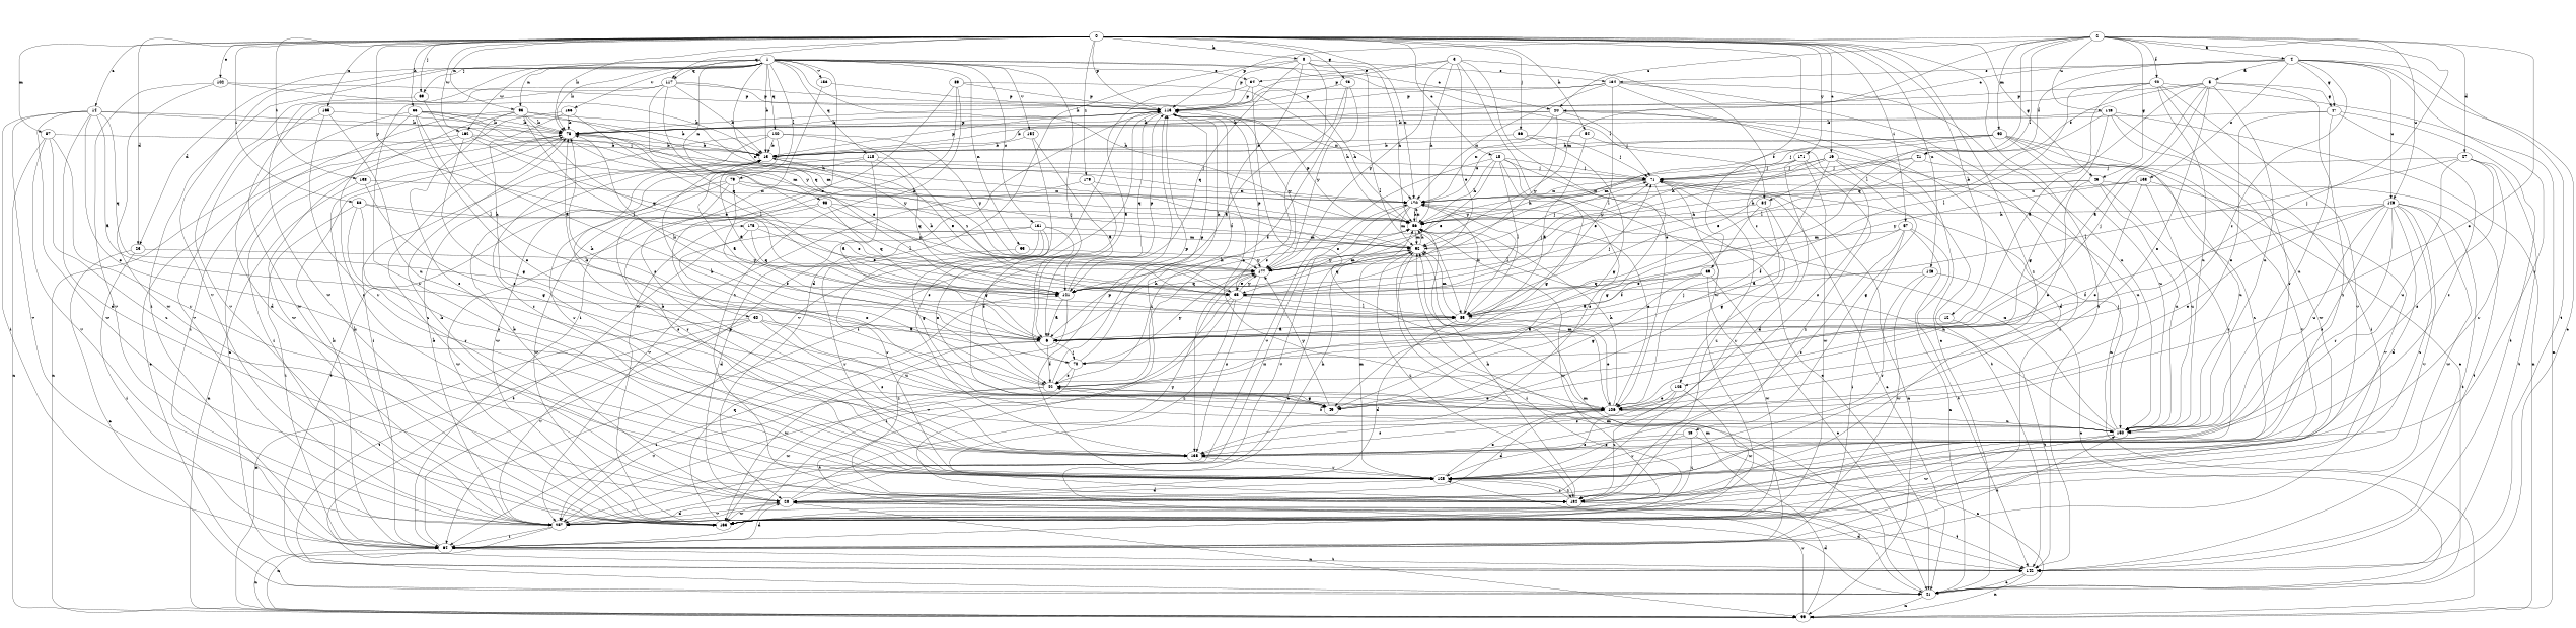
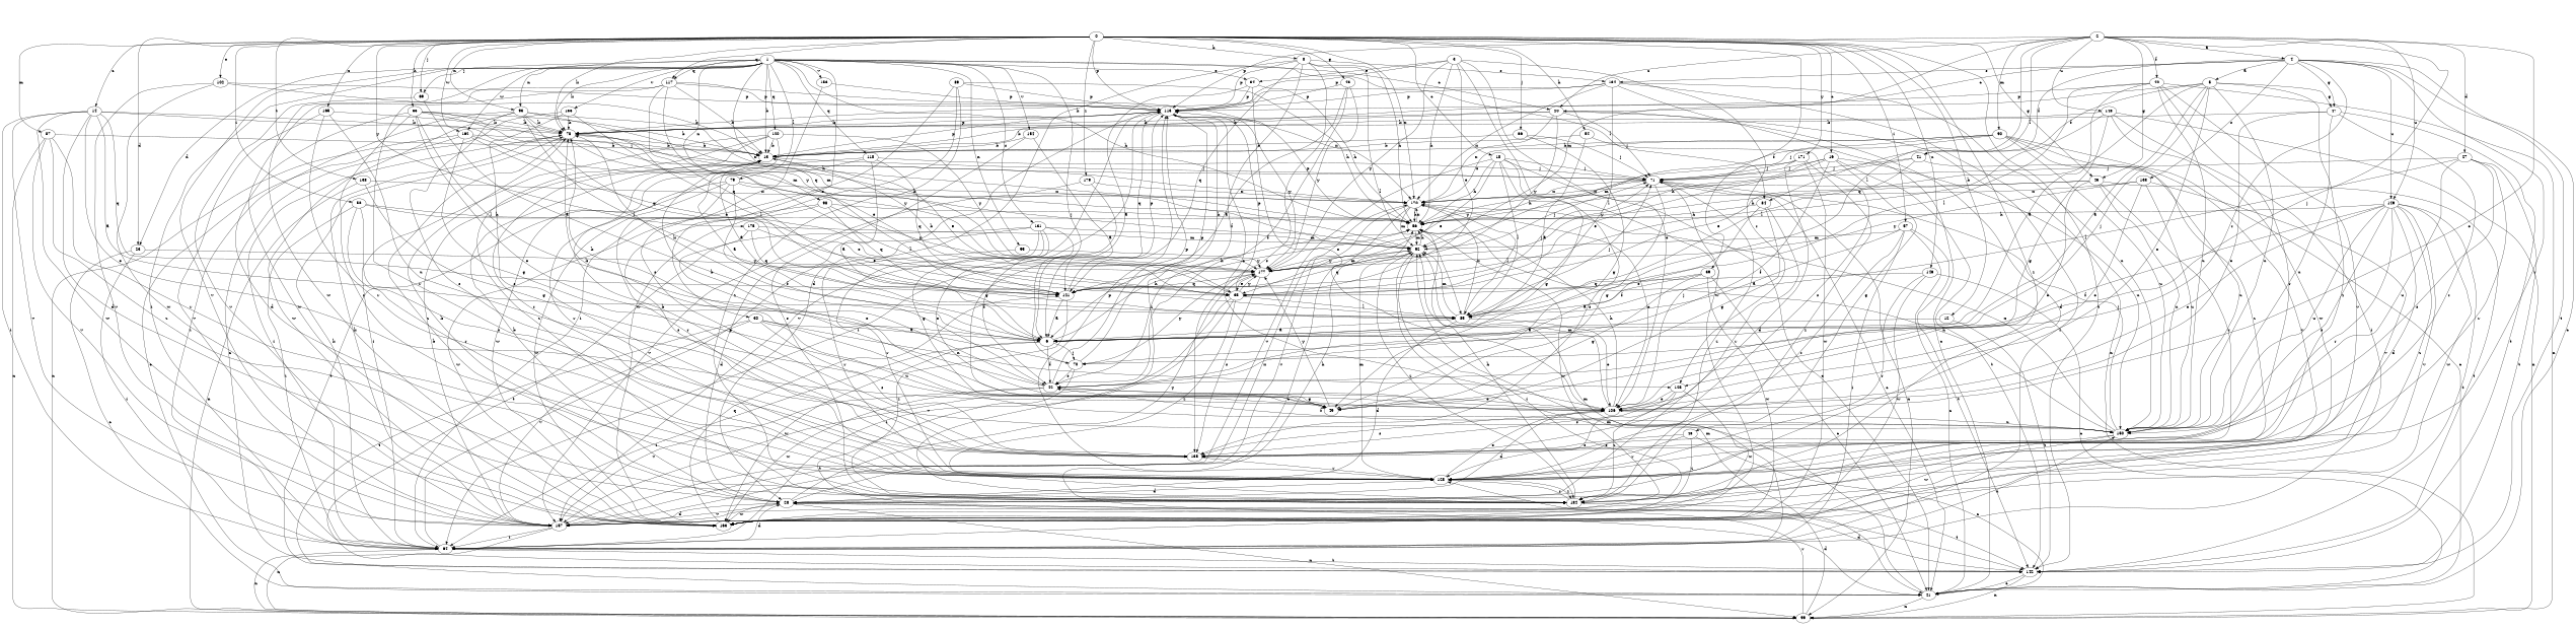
  strict digraph {
    0
    8
    12
    14
    16
    18
    23
    39
    43
    45
    54
    55
    57
    58
    66
    69
    78
    87
    93
    102
    113
    117
    138
    142
    146
    162
    165
    170
    171
    175
    179
    184
    56
    121
    85
    134
    42
    28
    135
    6
    64
-   157 [label=257]
+   157
    163
    92
    106
    35
    177
    150
    71
    48
    21
    49
    128
    13
    99
    1
    20
    30
    34
    70
    79
    84
    95
    98
    118
    120
    131
    153
    154
    155
    89
    2
    4
    27
    40
    90
    148
    149
    125
    5
    41
    47
    133
    3
    0 -> 8 [label=b]
    0 -> 12 [label=b]
    0 -> 14 [label=c]
    0 -> 16 [label=c]
    0 -> 18 [label=c]
    0 -> 23 [label=d]
    0 -> 39 [label=f]
    0 -> 43 [label=g]
    0 -> 45 [label=g]
    0 -> 54 [label=h]
    0 -> 55 [label=h]
    0 -> 57 [label=i]
    0 -> 58 [label=i]
    0 -> 66 [label=j]
    0 -> 69 [label=j]
    0 -> 78 [label=k]
    0 -> 87 [label=m]
    0 -> 93 [label=n]
    0 -> 102 [label=o]
    0 -> 113 [label=p]
    0 -> 117 [label=q]
    0 -> 138 [label=t]
    0 -> 142 [label=t]
    0 -> 146 [label=u]
    0 -> 162 [label=w]
    0 -> 165 [label=x]
    0 -> 170 [label=x]
    0 -> 171 [label=y]
    0 -> 175 [label=y]
    0 -> 179 [label=z]
    0 -> 184 [label=z]
    8 -> 113 [label=p]
    8 -> 56 [label=h]
    8 -> 121 [label=q]
    8 -> 85 [label=l]
    8 -> 134 [label=s]
    8 -> 42 [label=f]
    8 -> 28 [label=d]
    8 -> 135 [label=s]
    12 -> 142 [label=t]
    12 -> 6 [label=a]
    14 -> 78 [label=k]
    14 -> 121 [label=q]
    14 -> 28 [label=d]
    14 -> 6 [label=a]
    14 -> 64 [label=i]
    14 -> 157 [label=v]
    14 -> 163 [label=w]
    14 -> 92 [label=m]
    14 -> 106 [label=o]
    16 -> 142 [label=t]
    16 -> 42 [label=f]
    16 -> 35 [label=e]
    16 -> 177 [label=y]
    16 -> 150 [label=u]
    16 -> 71 [label=j]
    16 -> 48 [label=g]
    18 -> 56 [label=h]
    18 -> 85 [label=l]
    18 -> 135 [label=s]
    18 -> 157 [label=v]
    18 -> 35 [label=e]
    18 -> 71 [label=j]
    18 -> 21 [label=c]
    18 -> 49 [label=g]
    23 -> 64 [label=i]
    23 -> 177 [label=y]
    23 -> 21 [label=c]
    39 -> 6 [label=a]
    39 -> 163 [label=w]
    39 -> 35 [label=e]
    39 -> 21 [label=c]
    39 -> 49 [label=g]
    43 -> 113 [label=p]
    43 -> 42 [label=f]
    43 -> 6 [label=a]
    43 -> 177 [label=y]
    45 -> 142 [label=t]
    45 -> 170 [label=x]
    45 -> 56 [label=h]
    45 -> 106 [label=o]
    45 -> 150 [label=u]
    45 -> 128 [label=r]
    54 -> 135 [label=s]
    54 -> 6 [label=a]
    54 -> 13 [label=b]
    55 -> 78 [label=k]
    55 -> 85 [label=l]
    55 -> 28 [label=d]
    55 -> 92 [label=m]
    55 -> 106 [label=o]
    55 -> 71 [label=j]
    55 -> 128 [label=r]
    55 -> 13 [label=b]
    57 -> 142 [label=t]
    57 -> 6 [label=a]
    57 -> 64 [label=i]
    57 -> 92 [label=m]
    57 -> 21 [label=c]
    57 -> 128 [label=r]
    58 -> 56 [label=h]
    58 -> 135 [label=s]
    58 -> 64 [label=i]
    58 -> 35 [label=e]
    58 -> 128 [label=r]
    66 -> 71 [label=j]
    66 -> 49 [label=g]
    66 -> 13 [label=b]
    69 -> 6 [label=a]
    69 -> 157 [label=v]
    78 -> 113 [label=p]
    78 -> 184 [label=z]
    78 -> 64 [label=i]
    78 -> 35 [label=e]
    78 -> 13 [label=b]
    87 -> 184 [label=z]
    87 -> 157 [label=v]
    87 -> 128 [label=r]
    87 -> 13 [label=b]
    87 -> 99 [label=n]
    93 -> 78 [label=k]
    93 -> 170 [label=x]
    93 -> 56 [label=h]
    93 -> 121 [label=q]
    93 -> 85 [label=l]
    93 -> 135 [label=s]
    93 -> 64 [label=i]
    93 -> 163 [label=w]
    102 -> 113 [label=p]
    102 -> 157 [label=v]
    102 -> 163 [label=w]
    102 -> 13 [label=b]
    113 -> 78 [label=k]
    113 -> 184 [label=z]
    113 -> 121 [label=q]
    113 -> 64 [label=i]
    113 -> 157 [label=v]
    113 -> 106 [label=o]
    113 -> 177 [label=y]
    117 -> 113 [label=p]
    117 -> 170 [label=x]
    117 -> 121 [label=q]
    117 -> 163 [label=w]
    117 -> 177 [label=y]
    117 -> 128 [label=r]
    117 -> 13 [label=b]
    138 -> 170 [label=x]
    138 -> 49 [label=g]
    138 -> 99 [label=n]
    142 -> 28 [label=d]
    142 -> 21 [label=c]
    142 -> 99 [label=n]
    146 -> 121 [label=q]
    146 -> 163 [label=w]
    146 -> 21 [label=c]
    146 -> 128 [label=r]
    162 -> 35 [label=e]
    162 -> 177 [label=y]
    162 -> 21 [label=c]
    162 -> 49 [label=g]
    162 -> 13 [label=b]
    162 -> 99 [label=n]
    165 -> 78 [label=k]
    165 -> 157 [label=v]
    165 -> 150 [label=u]
    165 -> 128 [label=r]
    170 -> 56 [label=h]
    170 -> 85 [label=l]
    170 -> 157 [label=v]
    170 -> 92 [label=m]
    170 -> 106 [label=o]
    170 -> 21 [label=c]
    171 -> 184 [label=z]
    171 -> 28 [label=d]
    171 -> 163 [label=w]
    171 -> 177 [label=y]
    171 -> 71 [label=j]
    175 -> 121 [label=q]
    175 -> 92 [label=m]
    175 -> 106 [label=o]
    175 -> 35 [label=e]
    179 -> 170 [label=x]
    179 -> 157 [label=v]
    179 -> 49 [label=g]
    184 -> 78 [label=k]
    184 -> 142 [label=t]
    184 -> 56 [label=h]
    184 -> 128 [label=r]
    56 -> 113 [label=p]
    56 -> 170 [label=x]
    56 -> 163 [label=w]
    56 -> 92 [label=m]
    121 -> 113 [label=p]
    121 -> 184 [label=z]
    121 -> 56 [label=h]
    121 -> 6 [label=a]
    85 -> 170 [label=x]
    85 -> 28 [label=d]
    85 -> 6 [label=a]
    85 -> 92 [label=m]
    85 -> 106 [label=o]
    85 -> 71 [label=j]
    134 -> 78 [label=k]
    134 -> 113 [label=p]
    134 -> 170 [label=x]
    134 -> 85 [label=l]
    134 -> 150 [label=u]
    134 -> 21 [label=c]
    134 -> 99 [label=n]
    42 -> 78 [label=k]
    42 -> 113 [label=p]
    42 -> 157 [label=v]
    42 -> 163 [label=w]
    42 -> 106 [label=o]
    42 -> 49 [label=g]
    42 -> 13 [label=b]
    28 -> 56 [label=h]
    28 -> 157 [label=v]
    28 -> 163 [label=w]
    28 -> 177 [label=y]
    28 -> 13 [label=b]
    28 -> 99 [label=n]
    135 -> 128 [label=r]
    135 -> 13 [label=b]
    6 -> 78 [label=k]
    6 -> 56 [label=h]
    6 -> 42 [label=f]
    6 -> 64 [label=i]
    6 -> 163 [label=w]
    6 -> 70 [label=j]
    64 -> 78 [label=k]
    64 -> 113 [label=p]
    64 -> 142 [label=t]
    64 -> 28 [label=d]
    64 -> 92 [label=m]
    64 -> 150 [label=u]
    64 -> 99 [label=n]
    157 -> 78 [label=k]
    157 -> 170 [label=x]
    157 -> 28 [label=d]
    157 -> 64 [label=i]
    157 -> 13 [label=b]
    157 -> 99 [label=n]
    163 -> 121 [label=q]
    92 -> 78 [label=k]
    92 -> 184 [label=z]
    92 -> 56 [label=h]
    92 -> 121 [label=q]
    92 -> 64 [label=i]
    92 -> 177 [label=y]
    92 -> 71 [label=j]
    106 -> 56 [label=h]
    106 -> 28 [label=d]
    106 -> 135 [label=s]
    106 -> 92 [label=m]
    106 -> 150 [label=u]
    106 -> 71 [label=j]
    35 -> 113 [label=p]
    35 -> 184 [label=z]
    35 -> 85 [label=l]
    35 -> 64 [label=i]
    35 -> 157 [label=v]
    35 -> 177 [label=y]
    35 -> 71 [label=j]
    35 -> 13 [label=b]
    177 -> 121 [label=q]
    177 -> 135 [label=s]
    177 -> 92 [label=m]
    177 -> 35 [label=e]
    150 -> 170 [label=x]
    150 -> 56 [label=h]
    150 -> 42 [label=f]
    150 -> 135 [label=s]
    150 -> 163 [label=w]
    150 -> 71 [label=j]
    71 -> 170 [label=x]
    71 -> 184 [label=z]
    71 -> 56 [label=h]
    71 -> 21 [label=c]
    71 -> 49 [label=g]
    71 -> 99 [label=n]
    48 -> 184 [label=z]
    48 -> 135 [label=s]
    48 -> 21 [label=c]
    48 -> 128 [label=r]
    21 -> 28 [label=d]
    21 -> 92 [label=m]
    21 -> 99 [label=n]
    49 -> 177 [label=y]
    128 -> 113 [label=p]
    128 -> 184 [label=z]
    128 -> 28 [label=d]
    128 -> 92 [label=m]
    128 -> 106 [label=o]
    13 -> 113 [label=p]
    13 -> 6 [label=a]
    13 -> 35 [label=e]
    13 -> 71 [label=j]
    99 -> 92 [label=m]
    99 -> 128 [label=r]
    1 -> 23 [label=d]
    1 -> 69 [label=j]
    1 -> 78 [label=k]
    1 -> 93 [label=n]
    1 -> 117 [label=q]
    1 -> 162 [label=w]
    1 -> 56 [label=h]
    1 -> 121 [label=q]
    1 -> 64 [label=i]
    1 -> 157 [label=v]
    1 -> 163 [label=w]
    1 -> 13 [label=b]
    1 -> 20 [label=c]
    1 -> 30 [label=e]
    1 -> 34 [label=e]
    1 -> 70 [label=j]
    1 -> 79 [label=l]
    1 -> 84 [label=l]
    1 -> 95 [label=n]
    1 -> 98 [label=n]
    1 -> 118 [label=q]
    1 -> 120 [label=q]
    1 -> 131 [label=s]
    1 -> 153 [label=v]
    1 -> 154 [label=v]
    1 -> 155 [label=v]
    20 -> 78 [label=k]
    20 -> 170 [label=x]
    20 -> 28 [label=d]
    20 -> 64 [label=i]
    20 -> 177 [label=y]
    20 -> 71 [label=j]
    20 -> 13 [label=b]
    30 -> 142 [label=t]
    30 -> 135 [label=s]
    30 -> 6 [label=a]
    30 -> 157 [label=v]
    30 -> 150 [label=u]
-   30 -> 99 [label=n]
+   30 -> 125 [label=n]
    34 -> 113 [label=p]
    34 -> 56 [label=h]
    34 -> 6 [label=a]
    34 -> 106 [label=o]
    70 -> 78 [label=k]
    70 -> 113 [label=p]
    70 -> 142 [label=t]
    70 -> 42 [label=s]
    70 -> 177 [label=y]
    79 -> 142 [label=t]
    79 -> 170 [label=x]
    79 -> 85 [label=l]
    79 -> 42 [label=f]
    79 -> 163 [label=w]
    79 -> 128 [label=r]
    84 -> 56 [label=h]
    84 -> 42 [label=f]
    84 -> 49 [label=g]
    84 -> 128 [label=r]
    95 -> 177 [label=y]
    95 -> 128 [label=r]
    98 -> 56 [label=h]
    98 -> 121 [label=q]
    98 -> 135 [label=s]
    98 -> 163 [label=w]
    98 -> 177 [label=y]
    118 -> 121 [label=q]
    118 -> 6 [label=a]
    118 -> 163 [label=w]
    118 -> 71 [label=j]
    118 -> 128 [label=r]
-   120 -> 85 [label=z]
+   120 -> 184 [label=z]
    120 -> 6 [label=a]
    120 -> 64 [label=i]
    120 -> 177 [label=y]
    120 -> 128 [label=r]
    120 -> 13 [label=b]
    131 -> 142 [label=t]
    131 -> 42 [label=f]
    131 -> 28 [label=d]
    131 -> 92 [label=m]
    131 -> 106 [label=o]
    131 -> 49 [label=g]
    131 -> 128 [label=r]
    153 -> 113 [label=p]
    153 -> 135 [label=s]
-   154 -> 135 [label=s]
+   154 -> 184 [label=s]
    154 -> 6 [label=a]
    154 -> 13 [label=b]
    155 -> 78 [label=k]
    155 -> 85 [label=l]
    155 -> 135 [label=s]
    155 -> 21 [label=c]
    89 -> 113 [label=p]
    89 -> 184 [label=z]
    89 -> 56 [label=h]
    89 -> 64 [label=i]
    89 -> 163 [label=w]
    2 -> 45 [label=g]
    2 -> 113 [label=p]
    2 -> 85 [label=l]
    2 -> 92 [label=m]
    2 -> 106 [label=o]
    2 -> 20 [label=c]
    2 -> 70 [label=j]
    2 -> 84 [label=l]
    2 -> 4 [label=a]
    2 -> 27 [label=d]
    2 -> 40 [label=f]
    2 -> 90 [label=m]
    2 -> 148 [label=u]
    2 -> 149 [label=u]
    4 -> 142 [label=t]
    4 -> 134 [label=s]
    4 -> 21 [label=c]
    4 -> 128 [label=r]
    4 -> 20 [label=c]
    4 -> 149 [label=u]
    4 -> 125 [label=r]
    4 -> 5 [label=a]
    4 -> 41 [label=f]
    4 -> 47 [label=g]
    4 -> 133 [label=s]
    27 -> 142 [label=t]
    27 -> 85 [label=l]
    27 -> 135 [label=s]
    27 -> 150 [label=u]
    27 -> 71 [label=j]
    27 -> 128 [label=r]
    40 -> 113 [label=p]
    40 -> 85 [label=l]
    40 -> 6 [label=a]
    40 -> 157 [label=v]
    40 -> 150 [label=u]
    40 -> 128 [label=r]
    40 -> 99 [label=n]
    90 -> 170 [label=x]
    90 -> 184 [label=z]
    90 -> 157 [label=v]
    90 -> 92 [label=m]
    90 -> 150 [label=u]
    90 -> 71 [label=j]
    90 -> 21 [label=c]
    90 -> 13 [label=b]
    148 -> 78 [label=k]
    148 -> 85 [label=l]
    148 -> 64 [label=i]
    148 -> 163 [label=w]
    148 -> 49 [label=g]
    148 -> 99 [label=n]
    149 -> 142 [label=t]
    149 -> 184 [label=z]
    149 -> 56 [label=h]
    149 -> 42 [label=f]
    149 -> 28 [label=d]
    149 -> 135 [label=s]
    149 -> 157 [label=v]
    149 -> 163 [label=w]
    149 -> 106 [label=o]
    149 -> 150 [label=u]
    149 -> 128 [label=r]
    125 -> 184 [label=z]
    125 -> 135 [label=s]
    125 -> 163 [label=w]
    125 -> 106 [label=o]
    5 -> 184 [label=z]
    5 -> 121 [label=q]
    5 -> 6 [label=a]
    5 -> 106 [label=o]
    5 -> 150 [label=u]
    5 -> 13 [label=b]
    5 -> 70 [label=j]
    5 -> 41 [label=f]
    5 -> 47 [label=g]
    41 -> 56 [label=h]
    41 -> 35 [label=e]
    41 -> 150 [label=u]
    41 -> 71 [label=j]
    47 -> 78 [label=k]
    47 -> 142 [label=t]
    47 -> 106 [label=o]
    47 -> 150 [label=u]
    47 -> 128 [label=r]
    133 -> 170 [label=x]
    133 -> 157 [label=v]
    133 -> 106 [label=o]
    133 -> 177 [label=y]
    133 -> 150 [label=u]
    3 -> 113 [label=p]
    3 -> 56 [label=h]
    3 -> 163 [label=w]
    3 -> 106 [label=o]
    3 -> 35 [label=e]
    3 -> 177 [label=y]
    3 -> 34 [label=e]
    3 -> 125 [label=r]
  }
